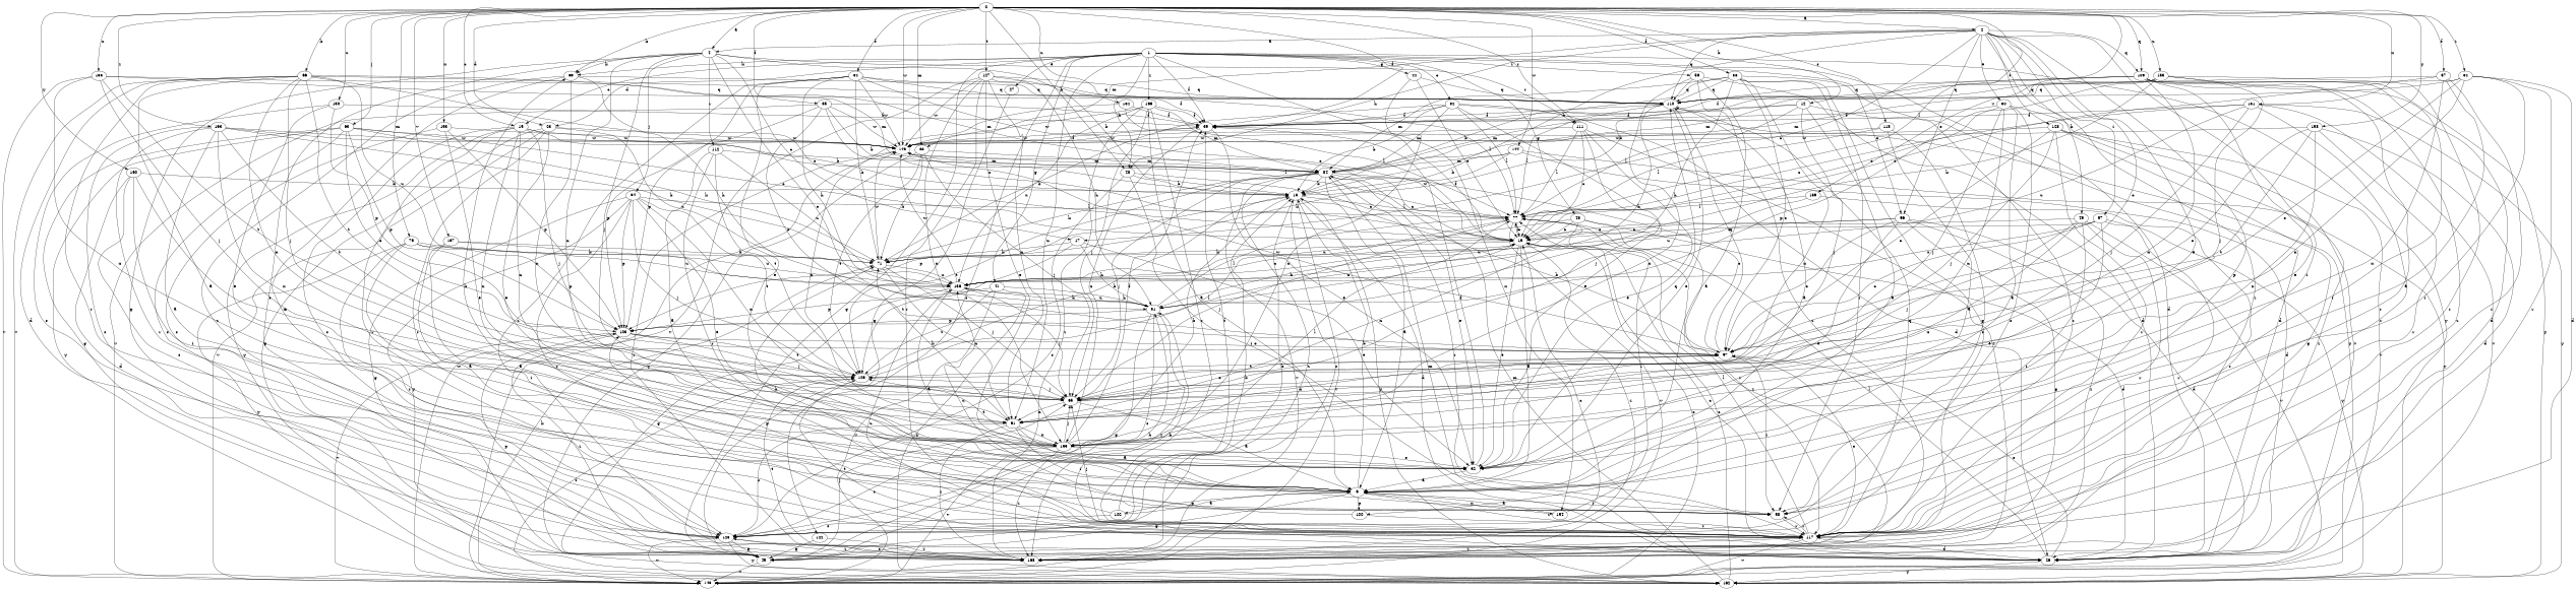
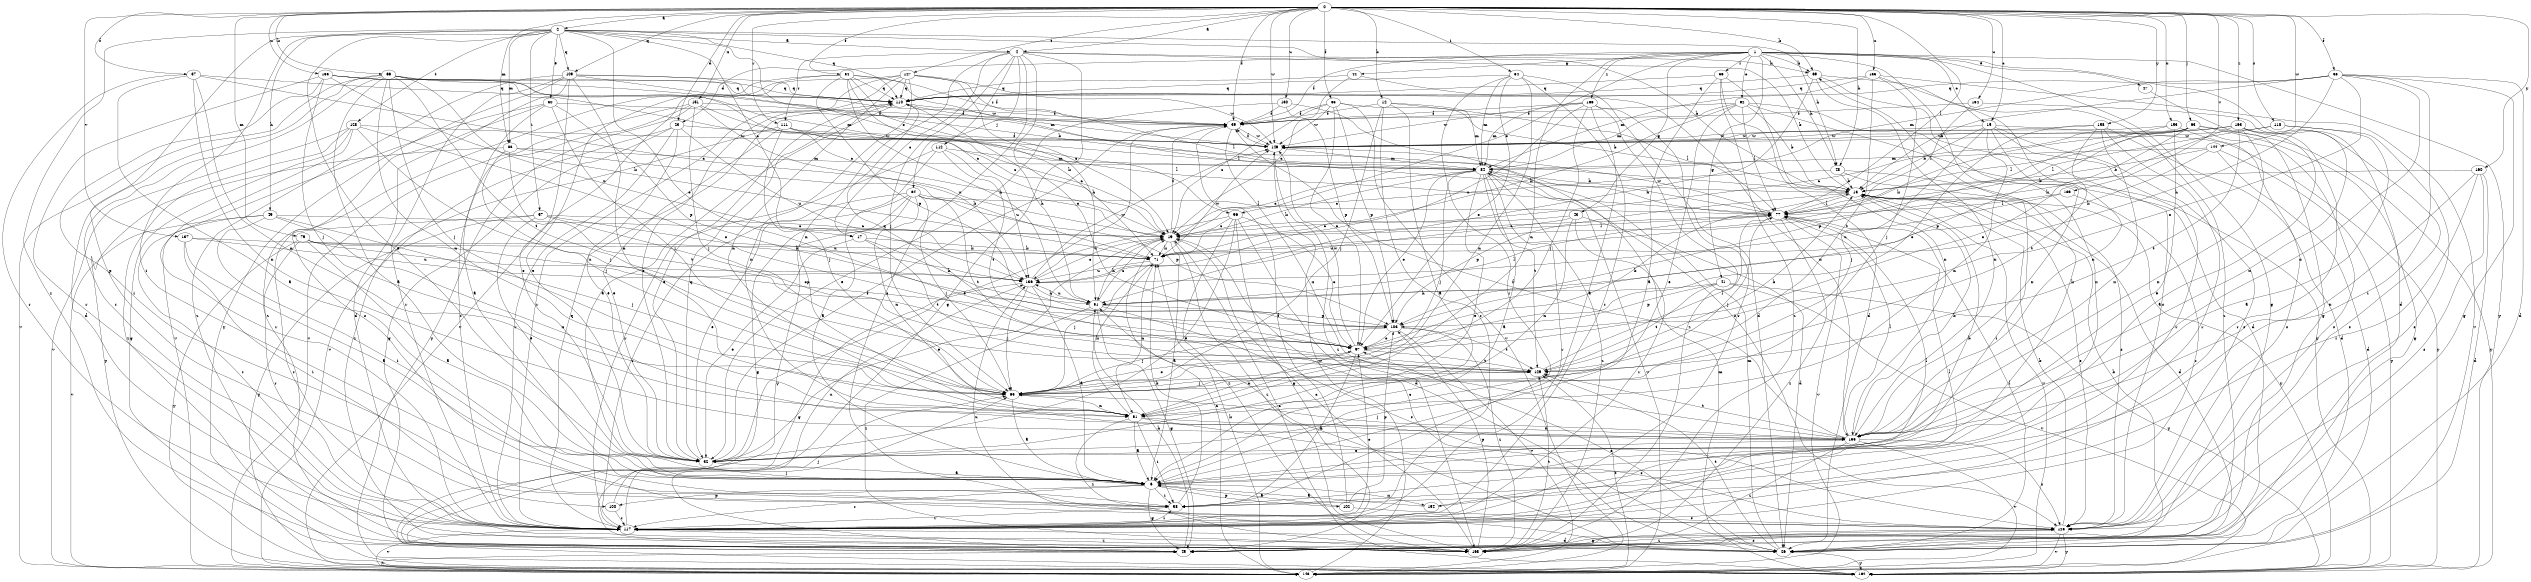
  strict digraph {
    0
    2
    4
    12
    15
    23
    34
    35
    37
    38
    39
    48
    54
    63
    66
    69
    77
    79
    83
    109
    111
    118
    127
    130
    133
    134
    135
    137
    139
    144
    149
    151
    153
    158
    160
    163
    96
    13
    17
    30
    32
    49
    57
    58
    97
    100
    110
    128
    168
    45
    91
    64
    65
    112
    123
    6
    117
    84
    162
    155
    143
    136
    103
    51
    71
    19
    26
    129
    1
    27
    41
    43
    44
    56
    92
-   122
    154
    166
    102
    0 -> 2 [label=a]
    0 -> 4 [label=a]
    0 -> 12 [label=b]
    0 -> 15 [label=c]
    0 -> 23 [label=d]
    0 -> 34 [label=f]
    0 -> 35 [label=f]
    0 -> 37 [label=f]
    0 -> 38 [label=f]
    0 -> 39 [label=f]
    0 -> 48 [label=h]
    0 -> 54 [label=i]
    0 -> 63 [label=j]
    0 -> 66 [label=k]
    0 -> 69 [label=k]
    0 -> 77 [label=l]
    0 -> 79 [label=m]
    0 -> 83 [label=m]
    0 -> 109 [label=q]
    0 -> 111 [label=r]
    0 -> 118 [label=s]
    0 -> 127 [label=t]
    0 -> 130 [label=u]
    0 -> 133 [label=u]
    0 -> 134 [label=u]
    0 -> 135 [label=u]
    0 -> 137 [label=v]
    0 -> 139 [label=v]
    0 -> 144 [label=w]
    0 -> 149 [label=w]
    0 -> 151 [label=x]
    0 -> 153 [label=x]
    0 -> 158 [label=y]
    0 -> 160 [label=y]
    0 -> 163 [label=z]
    2 -> 4 [label=a]
    2 -> 48 [label=h]
    2 -> 83 [label=m]
    2 -> 109 [label=q]
    2 -> 96 [label=o]
    2 -> 13 [label=b]
    2 -> 17 [label=c]
    2 -> 30 [label=e]
    2 -> 32 [label=e]
    2 -> 49 [label=h]
    2 -> 57 [label=i]
    2 -> 58 [label=i]
    2 -> 97 [label=o]
    2 -> 100 [label=p]
    2 -> 110 [label=q]
    2 -> 128 [label=t]
    2 -> 168 [label=z]
    4 -> 69 [label=k]
    4 -> 111 [label=r]
    4 -> 13 [label=b]
    4 -> 17 [label=c]
    4 -> 97 [label=o]
    4 -> 45 [label=g]
    4 -> 91 [label=n]
    4 -> 64 [label=j]
    4 -> 65 [label=j]
    4 -> 112 [label=r]
    4 -> 123 [label=s]
    12 -> 39 [label=f]
    12 -> 77 [label=l]
    12 -> 65 [label=j]
    12 -> 6 [label=a]
    12 -> 117 [label=r]
    12 -> 84 [label=m]
    15 -> 149 [label=w]
    15 -> 13 [label=b]
    15 -> 91 [label=n]
    15 -> 65 [label=j]
    15 -> 123 [label=s]
    15 -> 117 [label=r]
    15 -> 162 [label=y]
    15 -> 155 [label=x]
    23 -> 149 [label=w]
    23 -> 32 [label=e]
    23 -> 45 [label=g]
    23 -> 117 [label=r]
    23 -> 143 [label=v]
    23 -> 136 [label=u]
    34 -> 39 [label=f]
    34 -> 149 [label=w]
    34 -> 32 [label=e]
    34 -> 110 [label=q]
    34 -> 168 [label=z]
    34 -> 103 [label=p]
    34 -> 51 [label=h]
    34 -> 71 [label=k]
    34 -> 19 [label=c]
    35 -> 39 [label=f]
    35 -> 149 [label=w]
    35 -> 13 [label=b]
    35 -> 97 [label=o]
    35 -> 143 [label=v]
    35 -> 103 [label=p]
    35 -> 19 [label=c]
    37 -> 110 [label=q]
-   30 -> 91 [label=n]
+   37 -> 91 [label=n]
    37 -> 6 [label=a]
    37 -> 117 [label=r]
    37 -> 155 [label=x]
    37 -> 19 [label=c]
    38 -> 13 [label=b]
    38 -> 58 [label=i]
    38 -> 97 [label=o]
    38 -> 110 [label=q]
    38 -> 45 [label=g]
    38 -> 84 [label=m]
    38 -> 155 [label=x]
    38 -> 51 [label=h]
    38 -> 26 [label=d]
    39 -> 149 [label=w]
    39 -> 32 [label=e]
    39 -> 155 [label=x]
    48 -> 13 [label=b]
    48 -> 58 [label=i]
    48 -> 123 [label=s]
    48 -> 19 [label=c]
    54 -> 58 [label=i]
    54 -> 97 [label=o]
    54 -> 110 [label=q]
    54 -> 91 [label=n]
    54 -> 117 [label=r]
    54 -> 84 [label=m]
    54 -> 26 [label=d]
    63 -> 149 [label=w]
    63 -> 97 [label=o]
    63 -> 45 [label=g]
    63 -> 123 [label=s]
    63 -> 162 [label=y]
    63 -> 103 [label=p]
    63 -> 71 [label=k]
    63 -> 19 [label=c]
    66 -> 110 [label=q]
    66 -> 91 [label=n]
    66 -> 65 [label=j]
    66 -> 6 [label=a]
    66 -> 117 [label=r]
    66 -> 84 [label=m]
    66 -> 143 [label=v]
    66 -> 136 [label=u]
    66 -> 19 [label=c]
    66 -> 26 [label=d]
    66 -> 129 [label=t]
    69 -> 110 [label=q]
    69 -> 168 [label=z]
    69 -> 123 [label=s]
    69 -> 155 [label=x]
    69 -> 51 [label=h]
    77 -> 149 [label=w]
    77 -> 168 [label=z]
    77 -> 65 [label=j]
    77 -> 143 [label=v]
    77 -> 19 [label=c]
    79 -> 6 [label=a]
    79 -> 117 [label=r]
    79 -> 162 [label=y]
    79 -> 136 [label=u]
    79 -> 103 [label=p]
    79 -> 71 [label=k]
    83 -> 65 [label=j]
    83 -> 84 [label=m]
    83 -> 162 [label=y]
    83 -> 71 [label=k]
    83 -> 129 [label=t]
    109 -> 39 [label=f]
    109 -> 13 [label=b]
    109 -> 32 [label=e]
    109 -> 110 [label=q]
    109 -> 168 [label=z]
    109 -> 91 [label=n]
    109 -> 117 [label=r]
    109 -> 162 [label=y]
    109 -> 26 [label=d]
    111 -> 77 [label=l]
-   111 -> 149 [label=w]
+   111 -> 149 [label=f]
    111 -> 32 [label=e]
    111 -> 168 [label=z]
    111 -> 65 [label=j]
    111 -> 19 [label=c]
    118 -> 77 [label=l]
    118 -> 149 [label=w]
    118 -> 123 [label=s]
    118 -> 6 [label=a]
    127 -> 77 [label=l]
    127 -> 149 [label=w]
    127 -> 32 [label=e]
    127 -> 110 [label=q]
    127 -> 91 [label=n]
    127 -> 117 [label=r]
    127 -> 155 [label=x]
    127 -> 143 [label=v]
    127 -> 51 [label=h]
    130 -> 39 [label=f]
    130 -> 32 [label=e]
    130 -> 123 [label=s]
    130 -> 103 [label=p]
    133 -> 58 [label=i]
    133 -> 110 [label=q]
    133 -> 65 [label=j]
    133 -> 117 [label=r]
    133 -> 84 [label=m]
    133 -> 71 [label=k]
    133 -> 19 [label=c]
    134 -> 39 [label=f]
    134 -> 77 [label=l]
    134 -> 155 [label=x]
    135 -> 110 [label=q]
    135 -> 65 [label=j]
    135 -> 84 [label=m]
    135 -> 155 [label=x]
    135 -> 143 [label=v]
    135 -> 129 [label=t]
    137 -> 58 [label=i]
    137 -> 6 [label=a]
    137 -> 136 [label=u]
    137 -> 71 [label=k]
    139 -> 77 [label=l]
    139 -> 117 [label=r]
    139 -> 136 [label=u]
    144 -> 13 [label=b]
    144 -> 84 [label=m]
    144 -> 162 [label=y]
    144 -> 71 [label=k]
    144 -> 26 [label=d]
    149 -> 39 [label=f]
    149 -> 168 [label=z]
    149 -> 84 [label=m]
    151 -> 39 [label=f]
    151 -> 65 [label=j]
    151 -> 117 [label=r]
    151 -> 162 [label=y]
    151 -> 143 [label=v]
    151 -> 136 [label=u]
    151 -> 19 [label=c]
    153 -> 149 [label=w]
    153 -> 32 [label=e]
    153 -> 123 [label=s]
    153 -> 103 [label=p]
    158 -> 149 [label=w]
    158 -> 97 [label=o]
    158 -> 117 [label=r]
    158 -> 155 [label=x]
    158 -> 26 [label=d]
    158 -> 129 [label=t]
    160 -> 13 [label=b]
    160 -> 58 [label=i]
    160 -> 123 [label=s]
    160 -> 155 [label=x]
    160 -> 26 [label=d]
    163 -> 77 [label=l]
    163 -> 149 [label=w]
    163 -> 123 [label=s]
    163 -> 6 [label=a]
    163 -> 117 [label=r]
    163 -> 155 [label=x]
    163 -> 71 [label=k]
    163 -> 129 [label=t]
    96 -> 32 [label=e]
    96 -> 97 [label=o]
    96 -> 168 [label=z]
    96 -> 45 [label=g]
    96 -> 136 [label=u]
    96 -> 19 [label=c]
    96 -> 26 [label=d]
    13 -> 77 [label=l]
    13 -> 123 [label=s]
    13 -> 162 [label=y]
    13 -> 143 [label=v]
    13 -> 103 [label=p]
    13 -> 26 [label=d]
    17 -> 32 [label=e]
    17 -> 51 [label=h]
    17 -> 71 [label=k]
    17 -> 129 [label=t]
    30 -> 39 [label=f]
    30 -> 65 [label=j]
    30 -> 123 [label=s]
    30 -> 6 [label=a]
    30 -> 143 [label=v]
    30 -> 103 [label=p]
    32 -> 39 [label=f]
    32 -> 110 [label=q]
    32 -> 6 [label=a]
    49 -> 58 [label=i]
    49 -> 65 [label=j]
    49 -> 117 [label=r]
    49 -> 155 [label=x]
    49 -> 143 [label=v]
    49 -> 19 [label=c]
    57 -> 32 [label=e]
    57 -> 97 [label=o]
    57 -> 117 [label=r]
    57 -> 162 [label=y]
    57 -> 136 [label=u]
    57 -> 19 [label=c]
    58 -> 117 [label=r]
    58 -> 71 [label=k]
    97 -> 149 [label=w]
    97 -> 13 [label=b]
    97 -> 58 [label=i]
    97 -> 110 [label=q]
    97 -> 91 [label=n]
    97 -> 129 [label=t]
    100 -> 117 [label=r]
    100 -> 136 [label=u]
    110 -> 39 [label=f]
    110 -> 77 [label=l]
    110 -> 32 [label=e]
    110 -> 6 [label=a]
    110 -> 51 [label=h]
    128 -> 149 [label=w]
    128 -> 97 [label=o]
    128 -> 168 [label=z]
    128 -> 45 [label=g]
    128 -> 65 [label=j]
    128 -> 117 [label=r]
    128 -> 143 [label=v]
    168 -> 123 [label=s]
    168 -> 103 [label=p]
    168 -> 19 [label=c]
    168 -> 129 [label=t]
    45 -> 13 [label=b]
    45 -> 65 [label=j]
    45 -> 143 [label=v]
    45 -> 51 [label=h]
    91 -> 58 [label=i]
    91 -> 168 [label=z]
    91 -> 123 [label=s]
    91 -> 6 [label=a]
    91 -> 155 [label=x]
    91 -> 71 [label=k]
    64 -> 77 [label=l]
    64 -> 32 [label=e]
    64 -> 45 [label=g]
    64 -> 91 [label=n]
    64 -> 65 [label=j]
    64 -> 117 [label=r]
    64 -> 162 [label=y]
    64 -> 103 [label=p]
    64 -> 129 [label=t]
    65 -> 97 [label=o]
    65 -> 91 [label=n]
    65 -> 6 [label=a]
    112 -> 6 [label=a]
    112 -> 117 [label=r]
    112 -> 84 [label=m]
    112 -> 136 [label=u]
    112 -> 129 [label=t]
    123 -> 13 [label=b]
    123 -> 168 [label=z]
    123 -> 45 [label=g]
    123 -> 162 [label=y]
    123 -> 143 [label=v]
    6 -> 69 [label=k]
    6 -> 13 [label=b]
    6 -> 58 [label=i]
    6 -> 100 [label=p]
    6 -> 45 [label=g]
    6 -> 117 [label=r]
    6 -> 154 [label=x]
    6 -> 102 [label=p]
    117 -> 77 [label=l]
    117 -> 58 [label=i]
    117 -> 97 [label=o]
    117 -> 110 [label=q]
    117 -> 168 [label=z]
    117 -> 65 [label=j]
    117 -> 143 [label=v]
    117 -> 26 [label=d]
    84 -> 13 [label=b]
    84 -> 32 [label=e]
    84 -> 97 [label=o]
    84 -> 168 [label=z]
    84 -> 65 [label=j]
    84 -> 6 [label=a]
    84 -> 117 [label=r]
    84 -> 143 [label=v]
    84 -> 71 [label=k]
    84 -> 19 [label=c]
    84 -> 129 [label=t]
    162 -> 84 [label=m]
    162 -> 19 [label=c]
    155 -> 39 [label=f]
    155 -> 77 [label=l]
    155 -> 13 [label=b]
    155 -> 32 [label=e]
    155 -> 168 [label=z]
    155 -> 65 [label=j]
    155 -> 123 [label=s]
    155 -> 143 [label=v]
    155 -> 129 [label=t]
    143 -> 149 [label=w]
    143 -> 71 [label=k]
    143 -> 19 [label=c]
    143 -> 129 [label=t]
    136 -> 149 [label=w]
    136 -> 45 [label=g]
    136 -> 65 [label=j]
    136 -> 6 [label=a]
    136 -> 51 [label=h]
    136 -> 19 [label=c]
    103 -> 97 [label=o]
    103 -> 168 [label=z]
    103 -> 65 [label=j]
    103 -> 143 [label=v]
    103 -> 129 [label=t]
    51 -> 77 [label=l]
    51 -> 168 [label=z]
    51 -> 45 [label=g]
    51 -> 123 [label=s]
    51 -> 136 [label=u]
    51 -> 103 [label=p]
    51 -> 19 [label=c]
    71 -> 149 [label=w]
    71 -> 91 [label=n]
    71 -> 65 [label=j]
    71 -> 136 [label=u]
    19 -> 39 [label=f]
    19 -> 77 [label=l]
    19 -> 32 [label=e]
    19 -> 168 [label=z]
    19 -> 6 [label=a]
    19 -> 51 [label=h]
    19 -> 71 [label=k]
    26 -> 77 [label=l]
    26 -> 97 [label=o]
    26 -> 84 [label=m]
    26 -> 162 [label=y]
    26 -> 136 [label=u]
    26 -> 51 [label=h]
    26 -> 19 [label=c]
    26 -> 129 [label=t]
    129 -> 77 [label=l]
    129 -> 13 [label=b]
    129 -> 65 [label=j]
    1 -> 15 [label=c]
    1 -> 23 [label=d]
    1 -> 39 [label=f]
    1 -> 48 [label=h]
    1 -> 69 [label=k]
    1 -> 96 [label=o]
    1 -> 45 [label=g]
    1 -> 91 [label=n]
    1 -> 162 [label=y]
    1 -> 26 [label=d]
    1 -> 27 [label=e]
    1 -> 41 [label=g]
    1 -> 43 [label=g]
    1 -> 44 [label=g]
    1 -> 56 [label=i]
    1 -> 92 [label=o]
-   1 -> 122 [label=s]
    1 -> 154 [label=x]
    1 -> 166 [label=z]
    27 -> 45 [label=g]
    41 -> 162 [label=y]
    41 -> 143 [label=v]
    41 -> 103 [label=p]
    41 -> 51 [label=h]
    41 -> 129 [label=t]
    43 -> 91 [label=n]
    43 -> 117 [label=r]
    43 -> 136 [label=u]
    43 -> 19 [label=c]
    43 -> 26 [label=d]
    44 -> 110 [label=q]
    44 -> 155 [label=x]
    44 -> 19 [label=c]
    56 -> 110 [label=q]
    56 -> 168 [label=z]
    56 -> 6 [label=a]
    56 -> 155 [label=x]
    56 -> 26 [label=d]
    92 -> 39 [label=f]
    92 -> 77 [label=l]
    92 -> 13 [label=b]
    92 -> 32 [label=e]
    92 -> 84 [label=m]
    92 -> 162 [label=y]
    92 -> 71 [label=k]
    92 -> 26 [label=d]
-   122 -> 168 [label=z]
-   122 -> 45 [label=g]
    154 -> 77 [label=l]
    154 -> 6 [label=a]
    166 -> 39 [label=f]
    166 -> 149 [label=w]
    166 -> 168 [label=z]
    166 -> 65 [label=j]
    166 -> 6 [label=a]
    166 -> 117 [label=r]
    166 -> 84 [label=m]
    166 -> 136 [label=u]
    102 -> 39 [label=f]
    102 -> 123 [label=s]
    102 -> 6 [label=a]
    102 -> 103 [label=p]
  }
